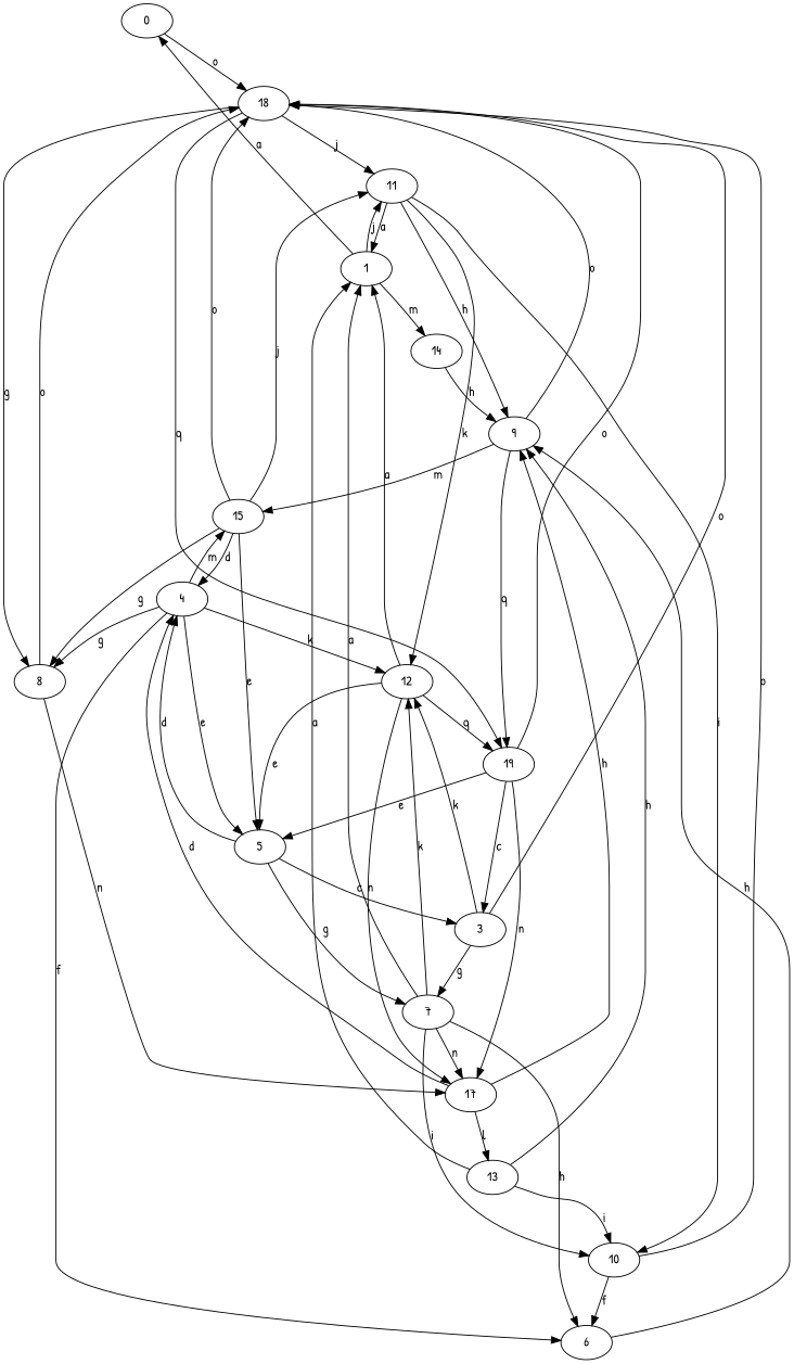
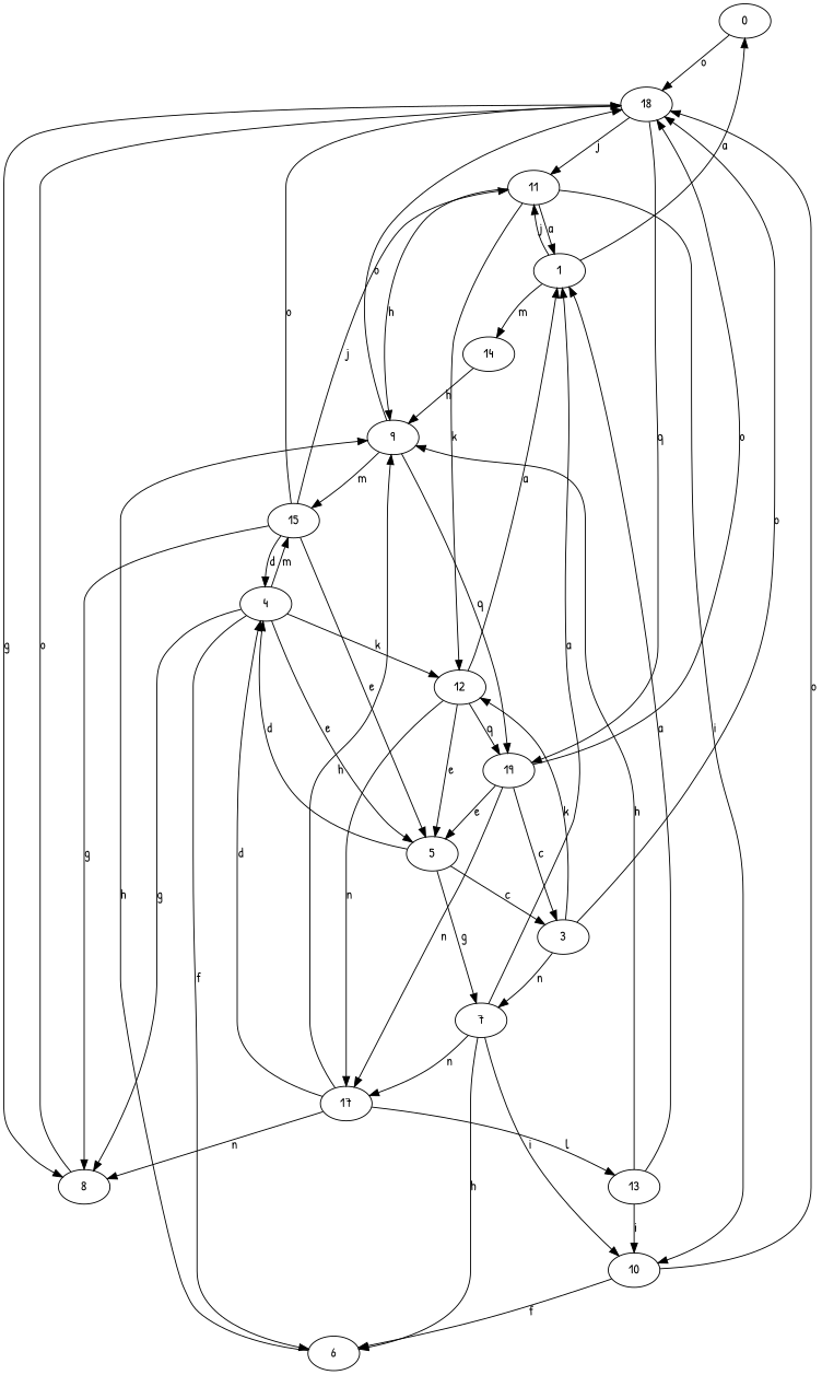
  strict digraph {
    fontname="Patrick Hand"
    node [fontname="Patrick Hand"]
    edge [fontname="Patrick Hand"]
    0
    18
    11
    8
    19
    1
    14
    12
    9
    10
    3
    7
    6
    17
    5
    4
    15
    13
    0 -> 18 [label=o]
    18 -> 11 [label=j]
    18 -> 8 [label=g]
    18 -> 19 [label=q]
    11 -> 1 [label=a]
    11 -> 12 [label=k]
    11 -> 9 [label=h]
    11 -> 10 [label=i]
    8 -> 18 [label=o]
-   8 -> 17 [label=n]
+   17 -> 8 [label=n]
    19 -> 18 [label=o]
    19 -> 3 [label=c]
    19 -> 17 [label=n]
    19 -> 5 [label=e]
    1 -> 0 [label=a]
    1 -> 11 [label=j]
    1 -> 14 [label=m]
    14 -> 9 [label=h]
    12 -> 19 [label=q]
    12 -> 1 [label=a]
    12 -> 17 [label=n]
    12 -> 5 [label=e]
    9 -> 18 [label=o]
    9 -> 19 [label=q]
    9 -> 15 [label=m]
    10 -> 18 [label=o]
    10 -> 6 [label=f]
    3 -> 18 [label=o]
    3 -> 12 [label=k]
-   3 -> 7 [label=g]
+   3 -> 7 [label=n]
    7 -> 1 [label=a]
-   7 -> 12 [label=k]
    7 -> 10 [label=i]
    7 -> 6 [label=h]
    7 -> 17 [label=n]
    6 -> 9 [label=h]
    17 -> 9 [label=h]
    17 -> 4 [label=d]
    17 -> 13 [label=l]
    5 -> 3 [label=c]
    5 -> 7 [label=g]
    5 -> 4 [label=d]
    4 -> 8 [label=g]
    4 -> 12 [label=k]
    4 -> 6 [label=f]
    4 -> 5 [label=e]
    4 -> 15 [label=m]
    15 -> 18 [label=o]
    15 -> 11 [label=j]
    15 -> 8 [label=g]
    15 -> 5 [label=e]
    15 -> 4 [label=d]
    13 -> 1 [label=a]
    13 -> 9 [label=h]
    13 -> 10 [label=i]
  }
